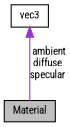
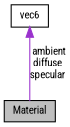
  digraph {
    fontname="Roboto Condensed"
    node [color=black fontname="Roboto Condensed" fontsize=10 shape=record style=filled]
    n1 [fillcolor=grey75 fontcolor=black height=0.2 label=Material width=0.4]
-   n2 [fillcolor=white height=0.2 label=vec3 width=0.4]
+   n2 [fillcolor=white height=0.2 label=vec6 width=0.4]
    n2 -> n1 [color=darkorchid3 dir=back fontname="Roboto Condensed" fontsize=10 label=" ambient\ndiffuse\nspecular" labelfontname=Helvetica labelfontsize=10 style=solid]
  }
